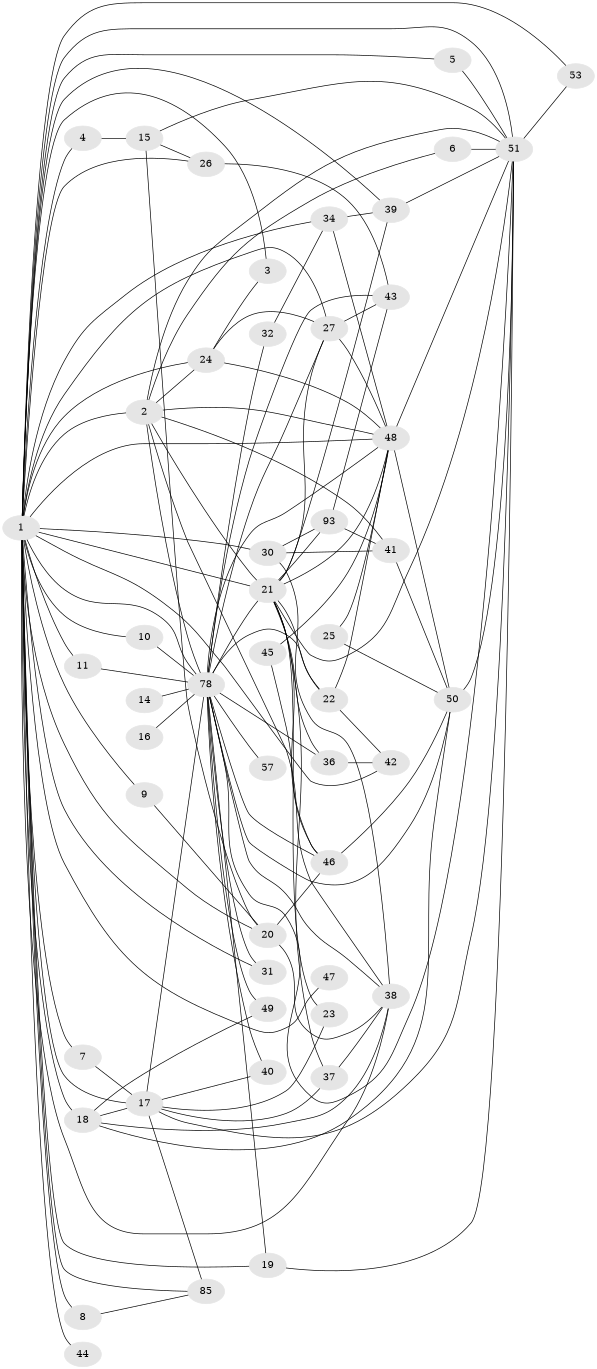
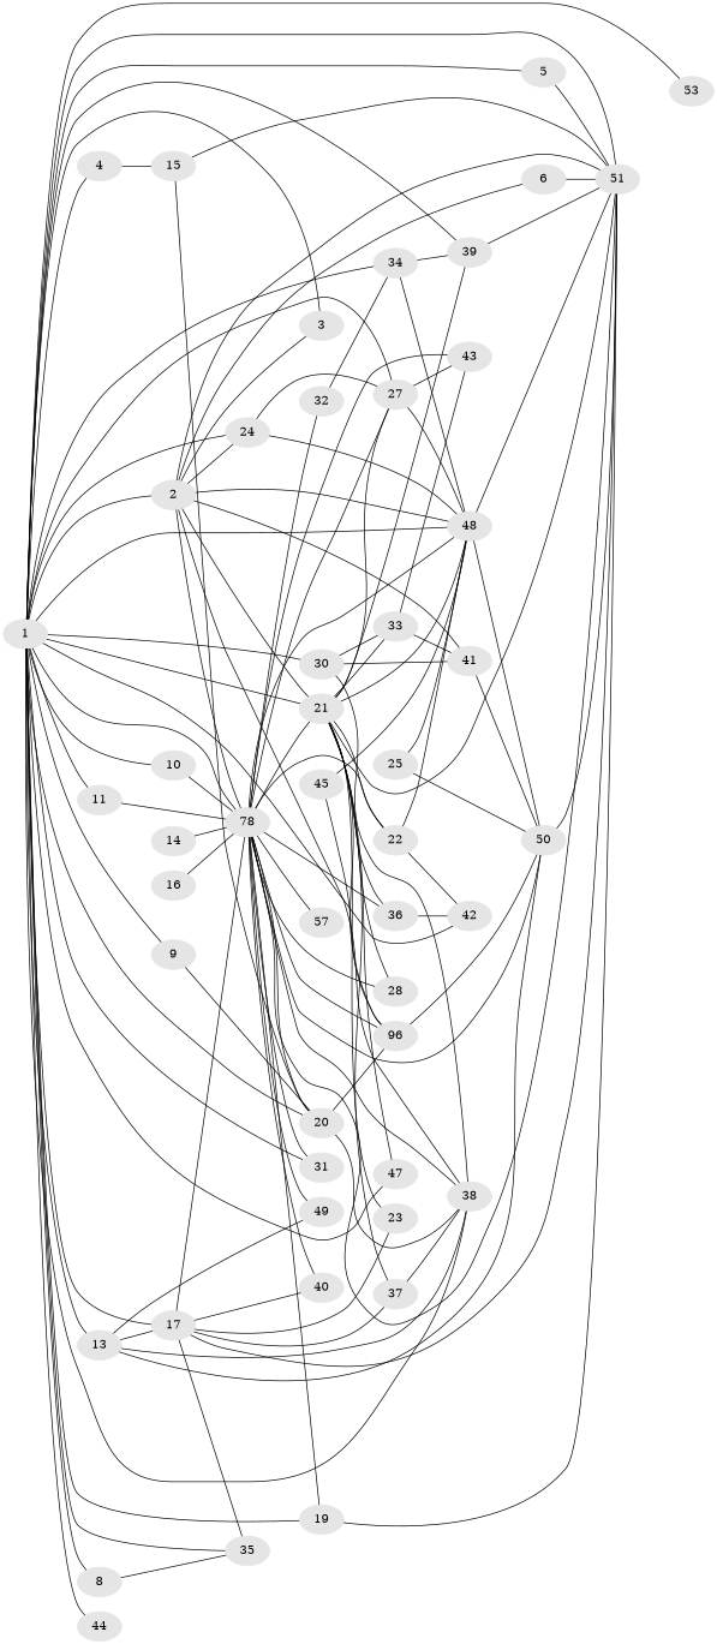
  graph {
    rankdir=LR
    node [color=gray90 style=filled]
    edge [weight=1.0]
    1
    2
    3
    4
    5
-   7
    8
    9
    10
    11
-   13 [label=18]
+   13
    17
    n13 [label=78]
    19
    20
    21
    24
-   26
    27
    30
    31
    34
-   35 [label=85]
+   35
    38
    39
    42
    44
    47
    48
    51
    53
    6
    41
    15
    49
    50
    23
    37
    40
    22
+   28
    32
    36
    43
-   46
+   46 [label=96]
    n46 [label=57]
-   33 [label=93]
+   33
    14
    16
    25
    45
    1 -- 2 [weight=5.0]
    1 -- 3
    1 -- 4 [weight=2.0]
    1 -- 5
-   1 -- 7
    1 -- 8
    1 -- 9
    1 -- 10
    1 -- 11
    1 -- 13
    1 -- 17
    1 -- n13 [weight=8.0]
    1 -- 19
    1 -- 20
    1 -- 21 [weight=5.0]
    1 -- 24
-   1 -- 26 [weight=3.0]
    1 -- 27
    1 -- 30
    1 -- 31
    1 -- 34 [weight=2.0]
    1 -- 35
    1 -- 38
    1 -- 39
    1 -- 42
    1 -- 44
    1 -- 47
    1 -- 48 [weight=5.0]
    1 -- 51 [weight=5.0]
    1 -- 53
-   24 -- 3
+   2 -- 3
    2 -- n13 [weight=2.0]
    2 -- 21
    2 -- 24
    2 -- 38
    2 -- 48
    2 -- 51
    2 -- 6
    2 -- 41
    4 -- 15
    5 -- 51
-   7 -- 17
    8 -- 35
    9 -- 20
    10 -- n13
    11 -- n13
    13 -- 17
    13 -- 38
    13 -- 49
    13 -- 50
    17 -- n13
    17 -- 35
    17 -- 51
    17 -- 23
    17 -- 37
    17 -- 40
    n13 -- 19
+   n13 -- 20
    n13 -- 21 [weight=3.0]
    n13 -- 27
    n13 -- 31
    n13 -- 38 [weight=2.0]
    n13 -- 48 [weight=2.0]
    n13 -- 51 [weight=2.0]
    n13 -- 49
    n13 -- 50
    n13 -- 40
    n13 -- 22 [weight=2.0]
+   n13 -- 28
    n13 -- 32
    n13 -- 36 [weight=2.0]
    n13 -- 43 [weight=2.0]
    n13 -- 46
    n13 -- n46 [weight=2.0]
    19 -- 51
    20 -- 38
    20 -- 46
    21 -- 27
    21 -- 39
+   21 -- 47 [weight=2.0]
    21 -- 48 [weight=2.0]
    21 -- 51
    21 -- 23
    21 -- 37 [weight=2.0]
    21 -- 22
+   21 -- 28
    21 -- 36
    21 -- 46 [weight=2.0]
    21 -- 33 [weight=2.0]
    24 -- 27
    24 -- 48
-   26 -- 43
    27 -- 48
    27 -- 43
    30 -- 38
    30 -- 41
    30 -- 33
    34 -- 39
    34 -- 48
    39 -- 51
    48 -- 51
    48 -- 50
-   51 -- 53
    6 -- 51
    41 -- 50
    15 -- 20
-   15 -- 26
    15 -- 51
    50 -- 51 [weight=2.0]
    37 -- 38
    22 -- 42
    22 -- 48
    32 -- 34
    36 -- 42
    46 -- 50
    33 -- 41
    33 -- 43
    14 -- n13
    16 -- n13 [weight=3.0]
    25 -- 48
    25 -- 50
    45 -- 48
    45 -- 46
  }
